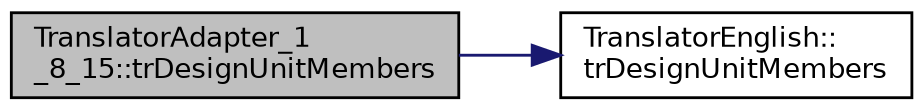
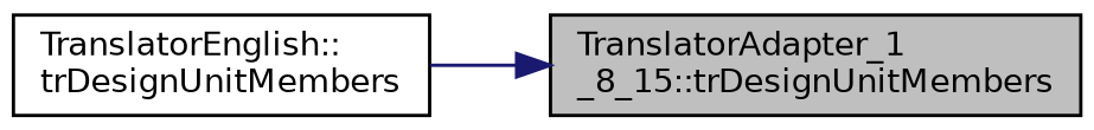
  digraph {
    rankdir=LR
    node [color=black fontname=Helvetica fontsize=10 shape=record style=filled]
    n1 [fillcolor=grey75 fontcolor=black height=0.2 label="TranslatorAdapter_1\l_8_15::trDesignUnitMembers" width=0.4]
    n2 [fillcolor=white height=0.2 label="TranslatorEnglish::\ltrDesignUnitMembers" width=0.4]
-   n1 -> n2 [color=midnightblue fontname=Helvetica fontsize=10 labelfontname=Helvetica labelfontsize=10 style=solid]
+   n2 -> n1 [color=midnightblue fontname=Helvetica fontsize=10 labelfontname=Helvetica labelfontsize=10 style=solid]
  }
